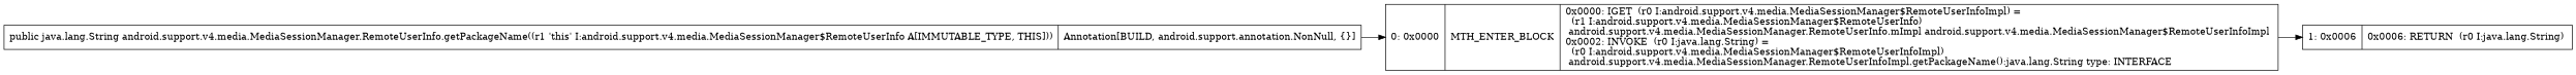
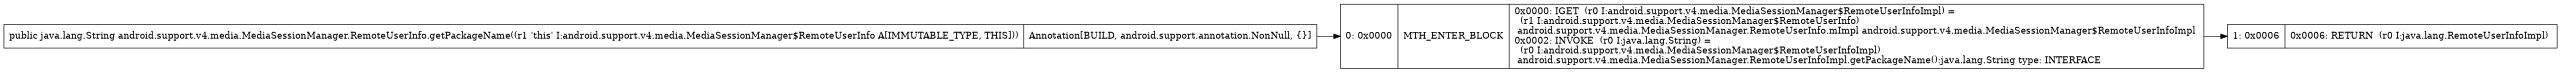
  digraph {
    rankdir=LR
    node [shape=record]
    n1 [label="{0\:\ 0x0000|MTH_ENTER_BLOCK\l|0x0000: IGET  (r0 I:android.support.v4.media.MediaSessionManager$RemoteUserInfoImpl) = \l  (r1 I:android.support.v4.media.MediaSessionManager$RemoteUserInfo)\l android.support.v4.media.MediaSessionManager.RemoteUserInfo.mImpl android.support.v4.media.MediaSessionManager$RemoteUserInfoImpl \l0x0002: INVOKE  (r0 I:java.lang.String) = \l  (r0 I:android.support.v4.media.MediaSessionManager$RemoteUserInfoImpl)\l android.support.v4.media.MediaSessionManager.RemoteUserInfoImpl.getPackageName():java.lang.String type: INTERFACE \l}"]
-   n2 [label="{1\:\ 0x0006|0x0006: RETURN  (r0 I:java.lang.String) \l}"]
+   n2 [label="{1\:\ 0x0006|0x0006: RETURN  (r0 I:java.lang.RemoteUserInfoImpl) \l}"]
    n3 [label="{public java.lang.String android.support.v4.media.MediaSessionManager.RemoteUserInfo.getPackageName((r1 'this' I:android.support.v4.media.MediaSessionManager$RemoteUserInfo A[IMMUTABLE_TYPE, THIS]))  | Annotation[BUILD, android.support.annotation.NonNull, \{\}]\l}"]
    n1 -> n2
    n3 -> n1
  }
